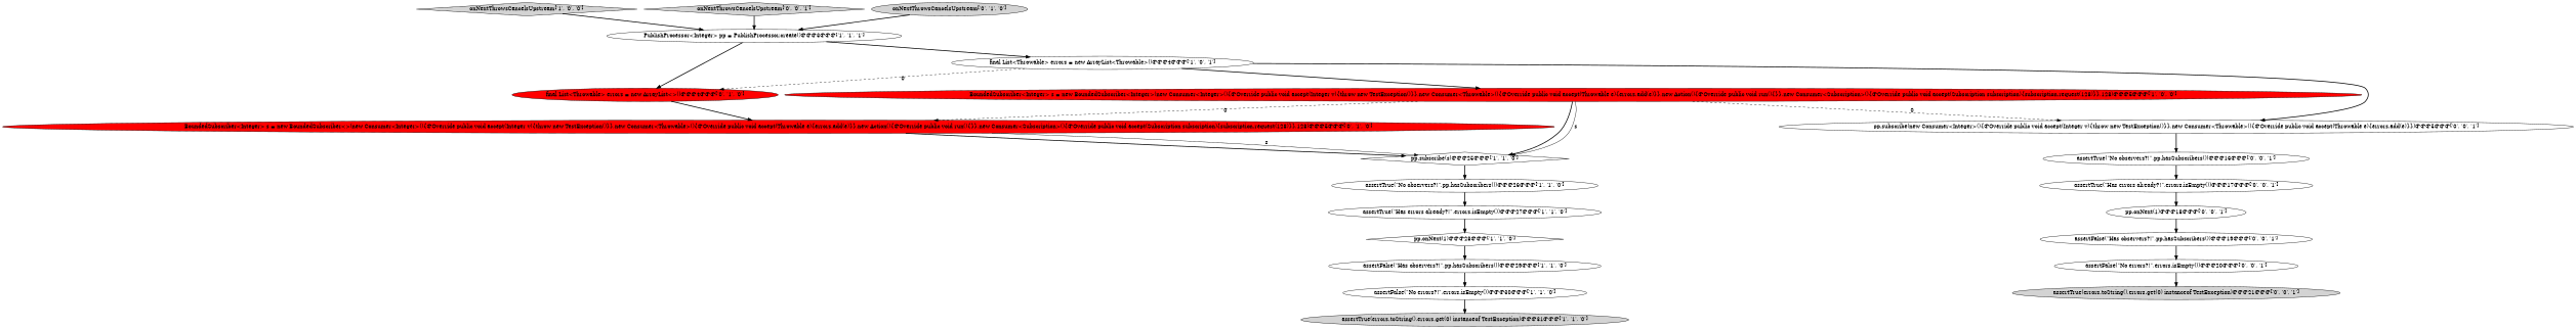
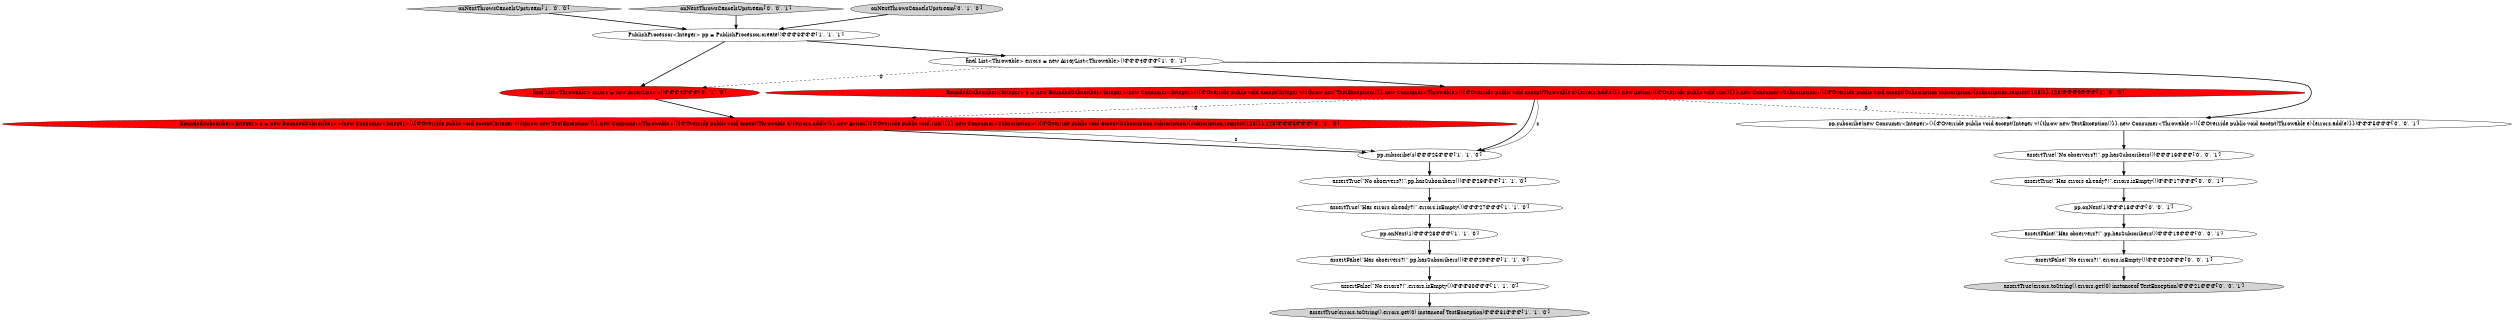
  digraph {
    node [fillcolor=white shape=ellipse style=filled]
    edge [style=bold]
    n1 [label="pp.subscribe(new Consumer<Integer>(){@Override public void accept(Integer v){throw new TestException()}},new Consumer<Throwable>(){@Override public void accept(Throwable e){errors.add(e)}})@@@5@@@['0', '0', '1']"]
    n2 [label="assertTrue(\"No observers?!\",pp.hasSubscribers())@@@16@@@['0', '0', '1']"]
    n3 [label="assertTrue(\"Has errors already?!\",errors.isEmpty())@@@17@@@['0', '0', '1']"]
-   n4 [label="pp.subscribe(s)@@@25@@@['1', '1', '0']" shape=diamond]
+   n4 [label="pp.subscribe(s)@@@25@@@['1', '1', '0']"]
    n5 [label="assertTrue(\"No observers?!\",pp.hasSubscribers())@@@26@@@['1', '1', '0']"]
    n6 [label="assertTrue(\"Has errors already?!\",errors.isEmpty())@@@27@@@['1', '1', '0']"]
-   n7 [label="pp.onNext(1)@@@28@@@['1', '1', '0']" shape=diamond]
+   n7 [label="pp.onNext(1)@@@28@@@['1', '1', '0']"]
    n8 [fillcolor=red label="BoundedSubscriber<Integer> s = new BoundedSubscriber<>(new Consumer<Integer>(){@Override public void accept(Integer v){throw new TestException()}},new Consumer<Throwable>(){@Override public void accept(Throwable e){errors.add(e)}},new Action(){@Override public void run(){}},new Consumer<Subscription>(){@Override public void accept(Subscription subscription){subscription.request(128)}},128)@@@5@@@['0', '1', '0']"]
    n9 [label="assertFalse(\"Has observers?!\",pp.hasSubscribers())@@@19@@@['0', '0', '1']"]
    n10 [label="assertFalse(\"No errors?!\",errors.isEmpty())@@@20@@@['0', '0', '1']"]
    n11 [fillcolor=lightgray label="assertTrue(errors.toString(),errors.get(0) instanceof TestException)@@@21@@@['0', '0', '1']"]
    n12 [fillcolor=red label="BoundedSubscriber<Integer> s = new BoundedSubscriber<Integer>(new Consumer<Integer>(){@Override public void accept(Integer v){throw new TestException()}},new Consumer<Throwable>(){@Override public void accept(Throwable e){errors.add(e)}},new Action(){@Override public void run(){}},new Consumer<Subscription>(){@Override public void accept(Subscription subscription){subscription.request(128)}},128)@@@5@@@['1', '0', '0']"]
    n13 [label="assertFalse(\"Has observers?!\",pp.hasSubscribers())@@@29@@@['1', '1', '0']"]
    n14 [label="assertFalse(\"No errors?!\",errors.isEmpty())@@@30@@@['1', '1', '0']"]
    n15 [label="pp.onNext(1)@@@18@@@['0', '0', '1']"]
    n16 [fillcolor=lightgray label="onNextThrowsCancelsUpstream['1', '0', '0']" shape=diamond]
    n17 [label="PublishProcessor<Integer> pp = PublishProcessor.create()@@@3@@@['1', '1', '1']"]
    n18 [fillcolor=red label="final List<Throwable> errors = new ArrayList<>()@@@4@@@['0', '1', '0']"]
    n19 [label="final List<Throwable> errors = new ArrayList<Throwable>()@@@4@@@['1', '0', '1']"]
    n20 [fillcolor=lightgray label="onNextThrowsCancelsUpstream['0', '0', '1']" shape=diamond]
    n21 [fillcolor=lightgray label="onNextThrowsCancelsUpstream['0', '1', '0']"]
    n22 [fillcolor=lightgray label="assertTrue(errors.toString(),errors.get(0) instanceof TestException)@@@31@@@['1', '1', '0']"]
    n1 -> n2
    n2 -> n3
    n3 -> n15
    n4 -> n5
    n5 -> n6
    n6 -> n7
    n7 -> n13
    n8 -> n4 [label=s style=solid]
    n8 -> n4
    n9 -> n10
    n10 -> n11
    n12 -> n1 [label=0 style=dashed]
    n12 -> n4
    n12 -> n4 [label=s style=solid]
    n12 -> n8 [label=0 style=dashed]
    n13 -> n14
    n14 -> n22
    n15 -> n9
    n16 -> n17
    n17 -> n18
    n17 -> n19
    n18 -> n8
    n19 -> n1
    n19 -> n12
    n19 -> n18 [label=0 style=dashed]
    n20 -> n17
    n21 -> n17
  }
